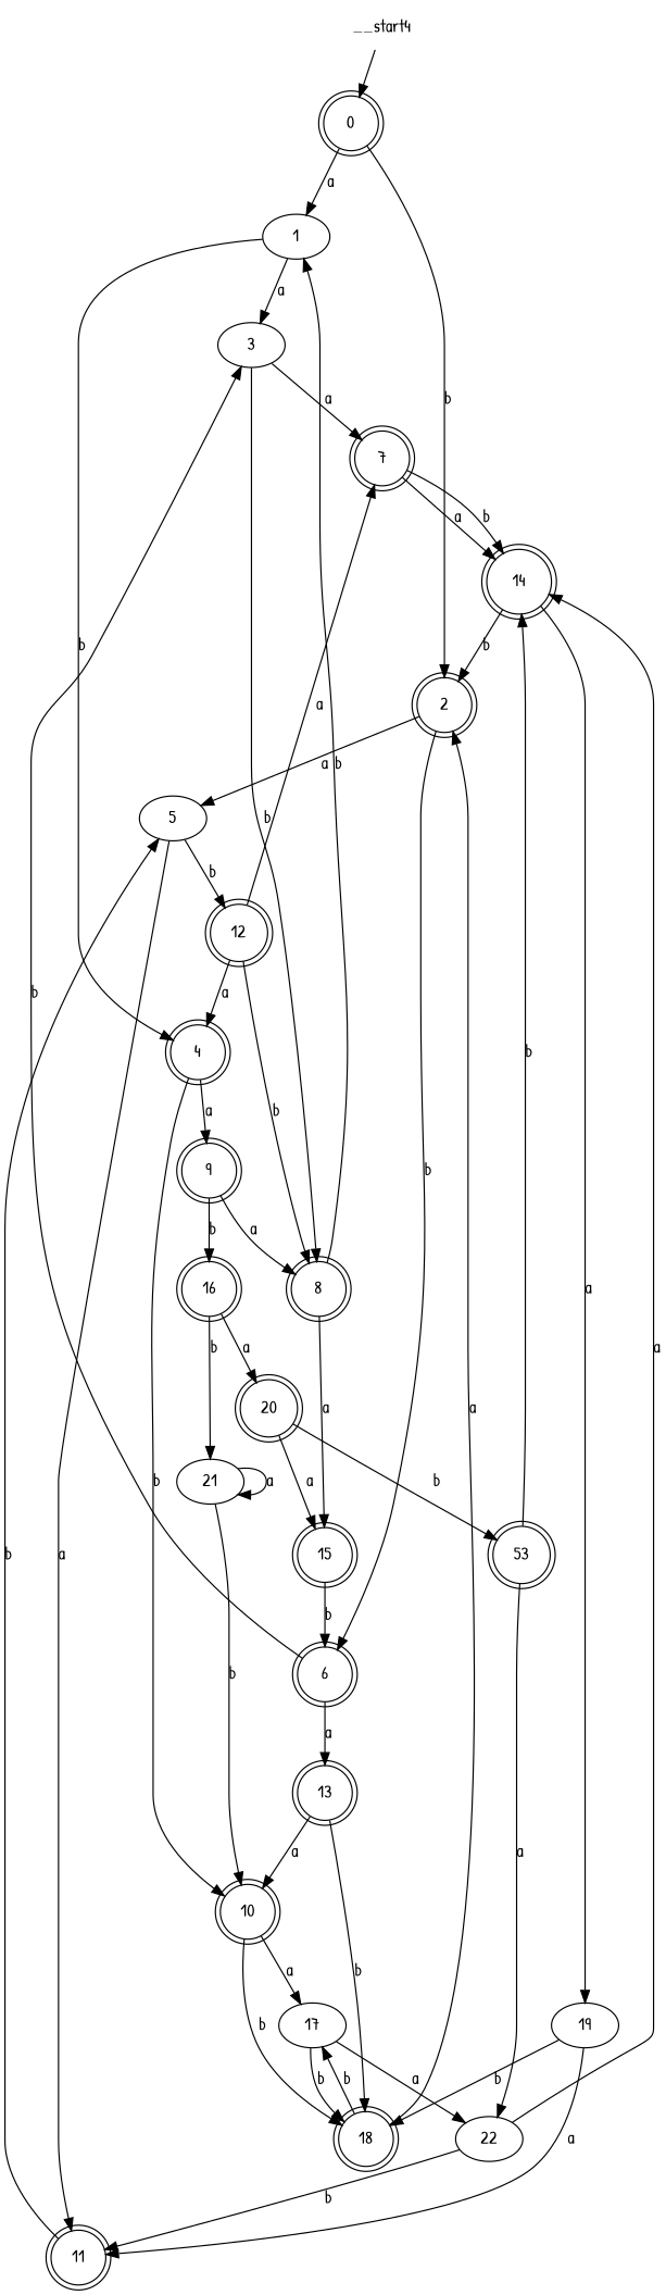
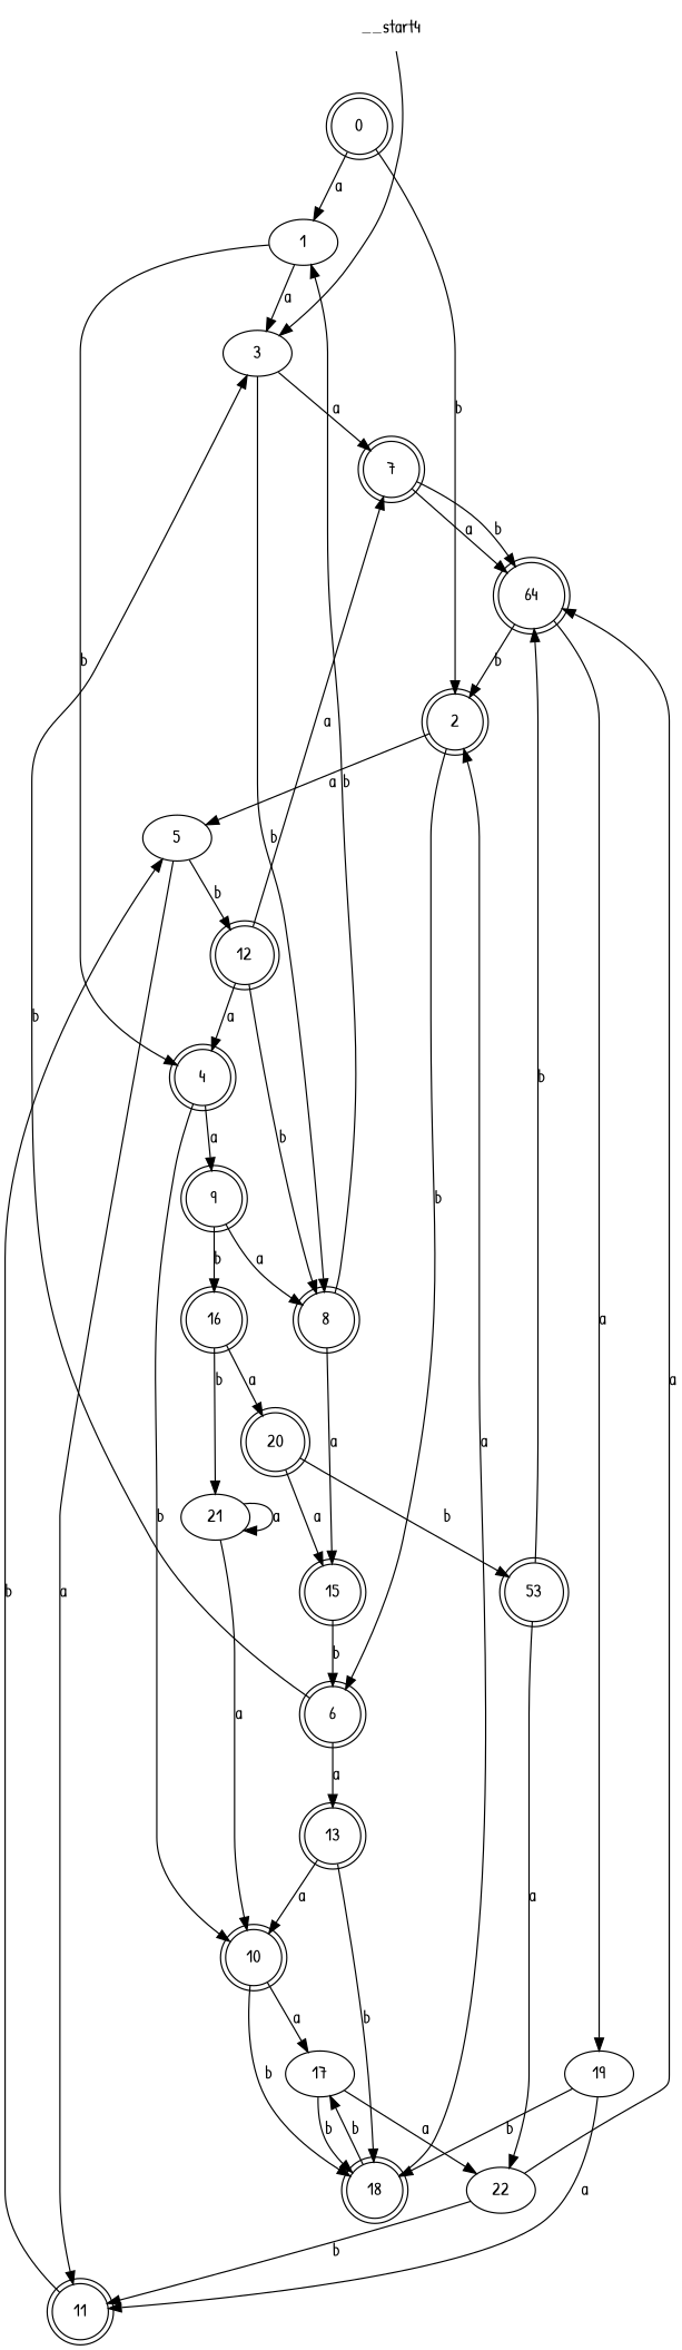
  digraph {
    fontname="Patrick Hand"
    node [fontname="Patrick Hand" shape=doublecircle]
    edge [fontname="Patrick Hand"]
    n1 [label=__start4 shape=none]
    0
    1 [shape=""]
    2
    3 [shape=""]
    4
    5 [shape=""]
    6
    7
    8
    9
    10
    11
    12
    13
-   14
+   14 [label=64]
    15
    16
    17 [shape=""]
    18
    19 [shape=""]
    20
    21 [shape=""]
    22 [shape=""]
    n25 [label=53]
-   n1 -> 0
+   n1 -> 3
    0 -> 1 [label=a]
    0 -> 2 [label=b]
    1 -> 3 [label=a]
    1 -> 4 [label=b]
    2 -> 5 [label=a]
    2 -> 6 [label=b]
    3 -> 7 [label=a]
    3 -> 8 [label=b]
    4 -> 9 [label=a]
    4 -> 10 [label=b]
    5 -> 11 [label=a]
    5 -> 12 [label=b]
    6 -> 3 [label=b]
    6 -> 13 [label=a]
    7 -> 14 [label=a]
    7 -> 14 [label=b]
    8 -> 1 [label=b]
    8 -> 15 [label=a]
    9 -> 8 [label=a]
    9 -> 16 [label=b]
    10 -> 17 [label=a]
    10 -> 18 [label=b]
    11 -> 5 [label=b]
    12 -> 4 [label=a]
    12 -> 7 [label=a]
    12 -> 8 [label=b]
    13 -> 10 [label=a]
    13 -> 18 [label=b]
    14 -> 2 [label=b]
    14 -> 19 [label=a]
    15 -> 6 [label=b]
    16 -> 20 [label=a]
    16 -> 21 [label=b]
    17 -> 18 [label=b]
    17 -> 22 [label=a]
    18 -> 2 [label=a]
    18 -> 17 [label=b]
    19 -> 11 [label=a]
    19 -> 18 [label=b]
    20 -> 15 [label=a]
    20 -> n25 [label=b]
-   21 -> 10 [label=b]
+   21 -> 10 [label=a]
    21 -> 21 [label=a]
    22 -> 11 [label=b]
    22 -> 14 [label=a]
    n25 -> 14 [label=b]
    n25 -> 22 [label=a]
  }
